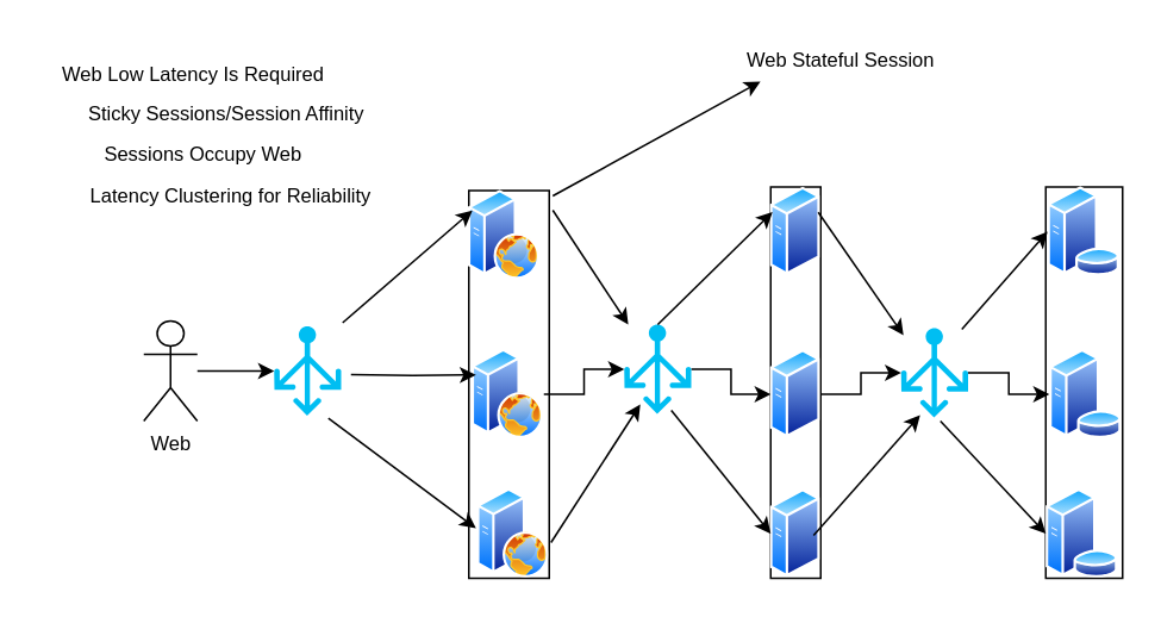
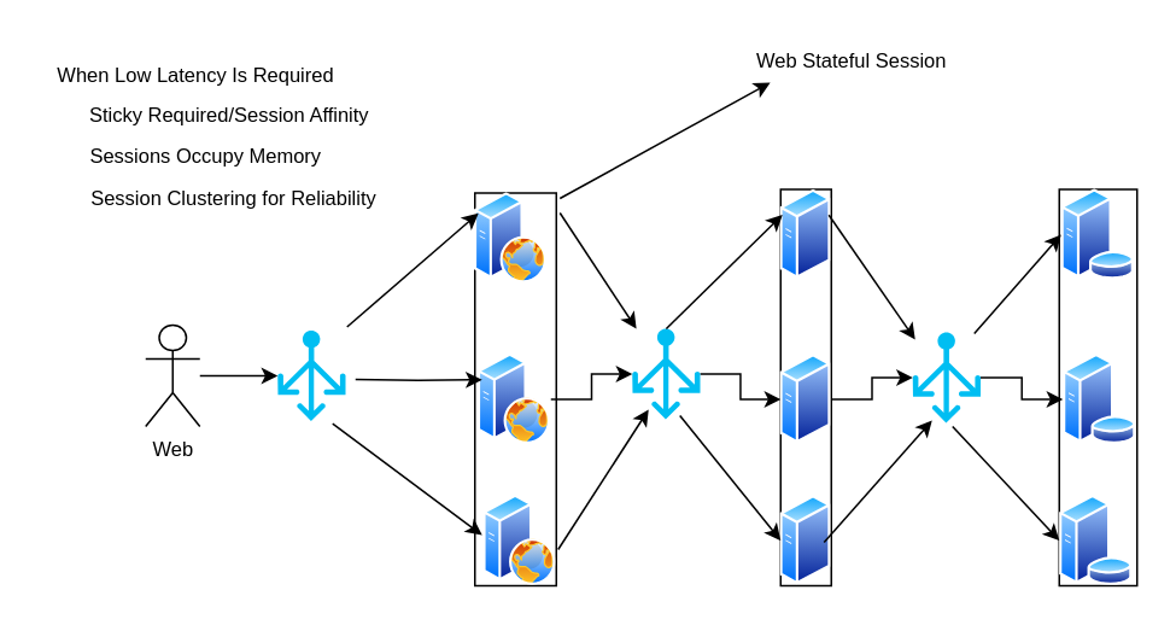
  <mxCell id="0" />
  <mxCell id="1" parent="0" />
  <mxCell id="2" value="" style="group;strokeColor=default;" vertex="1" connectable="0" parent="1"><mxGeometry x="262" y="106" width="45" height="217" as="geometry" /></mxCell>
  <mxCell id="3" value="" style="image;aspect=fixed;perimeter=ellipsePerimeter;html=1;align=center;shadow=0;dashed=0;spacingTop=3;image=img/lib/active_directory/web_server.svg;strokeColor=default;" vertex="1" parent="2"><mxGeometry x="2" y="89" width="40" height="50" as="geometry" /></mxCell>
  <mxCell id="4" value="" style="image;aspect=fixed;perimeter=ellipsePerimeter;html=1;align=center;shadow=0;dashed=0;spacingTop=3;image=img/lib/active_directory/web_server.svg;strokeColor=default;" vertex="1" parent="2"><mxGeometry width="40" height="50" as="geometry" /></mxCell>
  <mxCell id="5" value="" style="image;aspect=fixed;perimeter=ellipsePerimeter;html=1;align=center;shadow=0;dashed=0;spacingTop=3;image=img/lib/active_directory/web_server.svg;strokeColor=default;" vertex="1" parent="2"><mxGeometry x="5" y="167" width="40" height="50" as="geometry" /></mxCell>
  <mxCell id="6" value="" style="group;strokeColor=default;" vertex="1" connectable="0" parent="1"><mxGeometry x="431" y="104" width="28" height="219" as="geometry" /></mxCell>
  <mxCell id="7" value="" style="image;aspect=fixed;perimeter=ellipsePerimeter;html=1;align=center;shadow=0;dashed=0;spacingTop=3;image=img/lib/active_directory/generic_server.svg;" vertex="1" parent="6"><mxGeometry y="91" width="28.0" height="50" as="geometry" /></mxCell>
  <mxCell id="8" value="" style="image;aspect=fixed;perimeter=ellipsePerimeter;html=1;align=center;shadow=0;dashed=0;spacingTop=3;image=img/lib/active_directory/generic_server.svg;" vertex="1" parent="6"><mxGeometry y="169" width="28.0" height="50" as="geometry" /></mxCell>
  <mxCell id="9" value="" style="image;aspect=fixed;perimeter=ellipsePerimeter;html=1;align=center;shadow=0;dashed=0;spacingTop=3;image=img/lib/active_directory/generic_server.svg;" vertex="1" parent="6"><mxGeometry width="28.0" height="50" as="geometry" /></mxCell>
  <mxCell id="10" value="" style="group;strokeColor=default;" vertex="1" connectable="0" parent="1"><mxGeometry x="585" y="104" width="43" height="219" as="geometry" /></mxCell>
  <mxCell id="11" value="" style="image;aspect=fixed;perimeter=ellipsePerimeter;html=1;align=center;shadow=0;dashed=0;spacingTop=3;image=img/lib/active_directory/database_server.svg;" vertex="1" parent="10"><mxGeometry x="2" y="91" width="41" height="50" as="geometry" /></mxCell>
  <mxCell id="12" value="" style="image;aspect=fixed;perimeter=ellipsePerimeter;html=1;align=center;shadow=0;dashed=0;spacingTop=3;image=img/lib/active_directory/database_server.svg;" vertex="1" parent="10"><mxGeometry x="1" width="41" height="50" as="geometry" /></mxCell>
  <mxCell id="13" value="" style="image;aspect=fixed;perimeter=ellipsePerimeter;html=1;align=center;shadow=0;dashed=0;spacingTop=3;image=img/lib/active_directory/database_server.svg;" vertex="1" parent="10"><mxGeometry y="169" width="41" height="50" as="geometry" /></mxCell>
  <mxCell id="14" value="Web Stateful Session" style="text;html=1;strokeColor=none;fillColor=none;align=center;verticalAlign=middle;whiteSpace=wrap;rounded=0;fontSize=11;fontFamily=Helvetica;fontColor=default;" vertex="1" parent="1"><mxGeometry x="380" y="20" width="181" height="25" as="geometry" /></mxCell>
  <mxCell id="15" style="edgeStyle=orthogonalEdgeStyle;shape=connector;rounded=0;orthogonalLoop=1;jettySize=auto;html=1;entryX=0;entryY=0.25;entryDx=0;entryDy=0;labelBackgroundColor=default;strokeColor=default;align=center;verticalAlign=middle;fontFamily=Helvetica;fontSize=11;fontColor=default;endArrow=classic;" edge="1" parent="1" target="3"><mxGeometry relative="1" as="geometry"><mxPoint x="196" y="209" as="sourcePoint" /></mxGeometry></mxCell>
  <mxCell id="16" value="" style="edgeStyle=orthogonalEdgeStyle;shape=connector;rounded=0;orthogonalLoop=1;jettySize=auto;html=1;labelBackgroundColor=default;strokeColor=default;align=center;verticalAlign=middle;fontFamily=Helvetica;fontSize=11;fontColor=default;endArrow=classic;" edge="1" parent="1" source="17" target="20"><mxGeometry relative="1" as="geometry" /></mxCell>
  <mxCell id="17" value="Web" style="shape=umlActor;verticalLabelPosition=bottom;verticalAlign=top;html=1;outlineConnect=0;fontFamily=Helvetica;fontSize=11;fontColor=default;" vertex="1" parent="1"><mxGeometry x="80" y="179" width="30" height="56" as="geometry" /></mxCell>
  <mxCell id="18" value="" style="endArrow=classic;html=1;rounded=0;labelBackgroundColor=default;strokeColor=default;align=center;verticalAlign=middle;fontFamily=Helvetica;fontSize=11;fontColor=default;shape=connector;entryX=0;entryY=0.25;entryDx=0;entryDy=0;exitX=1.022;exitY=-0.04;exitDx=0;exitDy=0;exitPerimeter=0;" edge="1" parent="1" source="20"><mxGeometry width="50" height="50" relative="1" as="geometry"><mxPoint x="110" y="196.667" as="sourcePoint" /><mxPoint x="263.97" y="117.182" as="targetPoint" /></mxGeometry></mxCell>
  <mxCell id="19" value="" style="endArrow=classic;html=1;rounded=0;labelBackgroundColor=default;strokeColor=default;align=center;verticalAlign=middle;fontFamily=Helvetica;fontSize=11;fontColor=default;shape=connector;exitX=0.809;exitY=1.027;exitDx=0;exitDy=0;exitPerimeter=0;" edge="1" parent="1" source="20"><mxGeometry width="50" height="50" relative="1" as="geometry"><mxPoint x="111" y="225" as="sourcePoint" /><mxPoint x="266" y="295" as="targetPoint" /></mxGeometry></mxCell>
  <mxCell id="20" value="" style="verticalLabelPosition=bottom;html=1;verticalAlign=top;align=center;strokeColor=none;fillColor=#00BEF2;shape=mxgraph.azure.load_balancer_generic;pointerEvents=1;fontFamily=Helvetica;fontSize=11;fontColor=default;" vertex="1" parent="1"><mxGeometry x="153" y="182" width="37.5" height="50" as="geometry" /></mxCell>
  <mxCell id="21" value="" style="edgeStyle=orthogonalEdgeStyle;shape=connector;rounded=0;orthogonalLoop=1;jettySize=auto;html=1;labelBackgroundColor=default;strokeColor=default;align=center;verticalAlign=middle;fontFamily=Helvetica;fontSize=11;fontColor=default;endArrow=classic;" edge="1" parent="1" source="22" target="7"><mxGeometry relative="1" as="geometry" /></mxCell>
  <mxCell id="22" value="" style="verticalLabelPosition=bottom;html=1;verticalAlign=top;align=center;strokeColor=none;fillColor=#00BEF2;shape=mxgraph.azure.load_balancer_generic;pointerEvents=1;fontFamily=Helvetica;fontSize=11;fontColor=default;" vertex="1" parent="1"><mxGeometry x="349" y="181" width="37.5" height="50" as="geometry" /></mxCell>
  <mxCell id="23" value="" style="edgeStyle=orthogonalEdgeStyle;shape=connector;rounded=0;orthogonalLoop=1;jettySize=auto;html=1;labelBackgroundColor=default;strokeColor=default;align=center;verticalAlign=middle;fontFamily=Helvetica;fontSize=11;fontColor=default;endArrow=classic;" edge="1" parent="1" source="3" target="22"><mxGeometry relative="1" as="geometry" /></mxCell>
  <mxCell id="24" value="" style="endArrow=classic;html=1;rounded=0;labelBackgroundColor=default;strokeColor=default;align=center;verticalAlign=middle;fontFamily=Helvetica;fontSize=11;fontColor=default;shape=connector;" edge="1" parent="1" target="22"><mxGeometry width="50" height="50" relative="1" as="geometry"><mxPoint x="309" y="117" as="sourcePoint" /><mxPoint x="359" y="67" as="targetPoint" /></mxGeometry></mxCell>
  <mxCell id="25" value="" style="endArrow=classic;html=1;rounded=0;labelBackgroundColor=default;strokeColor=default;align=center;verticalAlign=middle;fontFamily=Helvetica;fontSize=11;fontColor=default;shape=connector;entryX=0.24;entryY=0.893;entryDx=0;entryDy=0;entryPerimeter=0;" edge="1" parent="1" target="22"><mxGeometry width="50" height="50" relative="1" as="geometry"><mxPoint x="308" y="303" as="sourcePoint" /><mxPoint x="358" y="253" as="targetPoint" /></mxGeometry></mxCell>
  <mxCell id="26" value="" style="endArrow=classic;html=1;rounded=0;labelBackgroundColor=default;strokeColor=default;align=center;verticalAlign=middle;fontFamily=Helvetica;fontSize=11;fontColor=default;shape=connector;exitX=0.5;exitY=0;exitDx=0;exitDy=0;exitPerimeter=0;" edge="1" parent="1" source="22"><mxGeometry width="50" height="50" relative="1" as="geometry"><mxPoint x="382" y="168" as="sourcePoint" /><mxPoint x="432" y="118" as="targetPoint" /></mxGeometry></mxCell>
  <mxCell id="27" value="" style="endArrow=classic;html=1;rounded=0;labelBackgroundColor=default;strokeColor=default;align=center;verticalAlign=middle;fontFamily=Helvetica;fontSize=11;fontColor=default;shape=connector;exitX=0.702;exitY=0.96;exitDx=0;exitDy=0;exitPerimeter=0;entryX=0;entryY=0.5;entryDx=0;entryDy=0;" edge="1" parent="1" source="22" target="8"><mxGeometry width="50" height="50" relative="1" as="geometry"><mxPoint x="386" y="291" as="sourcePoint" /><mxPoint x="436" y="241" as="targetPoint" /></mxGeometry></mxCell>
  <mxCell id="28" value="" style="edgeStyle=orthogonalEdgeStyle;shape=connector;rounded=0;orthogonalLoop=1;jettySize=auto;html=1;labelBackgroundColor=default;strokeColor=default;align=center;verticalAlign=middle;fontFamily=Helvetica;fontSize=11;fontColor=default;endArrow=classic;" edge="1" parent="1" source="29" target="11"><mxGeometry relative="1" as="geometry" /></mxCell>
  <mxCell id="29" value="" style="verticalLabelPosition=bottom;html=1;verticalAlign=top;align=center;strokeColor=none;fillColor=#00BEF2;shape=mxgraph.azure.load_balancer_generic;pointerEvents=1;fontFamily=Helvetica;fontSize=11;fontColor=default;" vertex="1" parent="1"><mxGeometry x="504" y="183" width="37.5" height="50" as="geometry" /></mxCell>
  <mxCell id="30" value="" style="endArrow=classic;html=1;rounded=0;labelBackgroundColor=default;strokeColor=default;align=center;verticalAlign=middle;fontFamily=Helvetica;fontSize=11;fontColor=default;shape=connector;exitX=1;exitY=0.25;exitDx=0;exitDy=0;entryX=0.036;entryY=0.08;entryDx=0;entryDy=0;entryPerimeter=0;" edge="1" parent="1" source="9" target="29"><mxGeometry width="50" height="50" relative="1" as="geometry"><mxPoint x="472" y="225" as="sourcePoint" /><mxPoint x="522" y="175" as="targetPoint" /></mxGeometry></mxCell>
  <mxCell id="31" value="" style="endArrow=classic;html=1;rounded=0;labelBackgroundColor=default;strokeColor=default;align=center;verticalAlign=middle;fontFamily=Helvetica;fontSize=11;fontColor=default;shape=connector;entryX=0.284;entryY=0.973;entryDx=0;entryDy=0;entryPerimeter=0;" edge="1" parent="1" target="29"><mxGeometry width="50" height="50" relative="1" as="geometry"><mxPoint x="455" y="299" as="sourcePoint" /><mxPoint x="505" y="249" as="targetPoint" /></mxGeometry></mxCell>
  <mxCell id="32" value="" style="edgeStyle=orthogonalEdgeStyle;shape=connector;rounded=0;orthogonalLoop=1;jettySize=auto;html=1;labelBackgroundColor=default;strokeColor=default;align=center;verticalAlign=middle;fontFamily=Helvetica;fontSize=11;fontColor=default;endArrow=classic;" edge="1" parent="1" source="7" target="29"><mxGeometry relative="1" as="geometry" /></mxCell>
  <mxCell id="33" value="" style="endArrow=classic;html=1;rounded=0;labelBackgroundColor=default;strokeColor=default;align=center;verticalAlign=middle;fontFamily=Helvetica;fontSize=11;fontColor=default;shape=connector;entryX=0;entryY=0.5;entryDx=0;entryDy=0;exitX=0.907;exitY=0.013;exitDx=0;exitDy=0;exitPerimeter=0;" edge="1" parent="1" source="29" target="12"><mxGeometry width="50" height="50" relative="1" as="geometry"><mxPoint x="522" y="172" as="sourcePoint" /><mxPoint x="572" y="122" as="targetPoint" /></mxGeometry></mxCell>
  <mxCell id="34" value="" style="endArrow=classic;html=1;rounded=0;labelBackgroundColor=default;strokeColor=default;align=center;verticalAlign=middle;fontFamily=Helvetica;fontSize=11;fontColor=default;shape=connector;entryX=0;entryY=0.5;entryDx=0;entryDy=0;" edge="1" parent="1" target="13"><mxGeometry width="50" height="50" relative="1" as="geometry"><mxPoint x="526" y="235" as="sourcePoint" /><mxPoint x="572" y="175" as="targetPoint" /></mxGeometry></mxCell>
- <mxCell id="35" value="Web Low Latency Is Required" style="text;html=1;strokeColor=none;fillColor=none;align=center;verticalAlign=middle;whiteSpace=wrap;rounded=0;fontSize=11;fontFamily=Helvetica;fontColor=default;" vertex="1" parent="1"><mxGeometry x="20" y="26" width="176" height="30" as="geometry" /></mxCell>
- <mxCell id="36" value="Sticky Sessions/Session Affinity" style="text;html=1;strokeColor=none;fillColor=none;align=center;verticalAlign=middle;whiteSpace=wrap;rounded=0;fontSize=11;fontFamily=Helvetica;fontColor=default;" vertex="1" parent="1"><mxGeometry x="34" y="48" width="185" height="30" as="geometry" /></mxCell>
- <mxCell id="37" value="Sessions Occupy Web" style="text;html=1;strokeColor=none;fillColor=none;align=center;verticalAlign=middle;whiteSpace=wrap;rounded=0;fontSize=11;fontFamily=Helvetica;fontColor=default;" vertex="1" parent="1"><mxGeometry x="21" y="71" width="185" height="30" as="geometry" /></mxCell>
+ <mxCell id="35" value="When Low Latency Is Required" style="text;html=1;strokeColor=none;fillColor=none;align=center;verticalAlign=middle;whiteSpace=wrap;rounded=0;fontSize=11;fontFamily=Helvetica;fontColor=default;" vertex="1" parent="1"><mxGeometry x="20" y="26" width="176" height="30" as="geometry" /></mxCell>
+ <mxCell id="36" value="Sticky Required/Session Affinity" style="text;html=1;strokeColor=none;fillColor=none;align=center;verticalAlign=middle;whiteSpace=wrap;rounded=0;fontSize=11;fontFamily=Helvetica;fontColor=default;" vertex="1" parent="1"><mxGeometry x="34" y="48" width="185" height="30" as="geometry" /></mxCell>
+ <mxCell id="37" value="Sessions Occupy Memory" style="text;html=1;strokeColor=none;fillColor=none;align=center;verticalAlign=middle;whiteSpace=wrap;rounded=0;fontSize=11;fontFamily=Helvetica;fontColor=default;" vertex="1" parent="1"><mxGeometry x="21" y="71" width="185" height="30" as="geometry" /></mxCell>
  <mxCell id="38" value="" style="endArrow=classic;html=1;rounded=0;entryX=0.25;entryY=1;entryDx=0;entryDy=0;" edge="1" parent="1" target="14"><mxGeometry width="50" height="50" relative="1" as="geometry"><mxPoint x="309" y="109" as="sourcePoint" /><mxPoint x="359" y="59" as="targetPoint" /></mxGeometry></mxCell>
- <mxCell id="39" value="Latency Clustering for Reliability&amp;nbsp;" style="text;html=1;strokeColor=none;fillColor=none;align=center;verticalAlign=middle;whiteSpace=wrap;rounded=0;fontSize=11;fontFamily=Helvetica;fontColor=default;" vertex="1" parent="1"><mxGeometry x="38" y="94" width="185" height="30" as="geometry" /></mxCell>
+ <mxCell id="39" value="Session Clustering for Reliability&amp;nbsp;" style="text;html=1;strokeColor=none;fillColor=none;align=center;verticalAlign=middle;whiteSpace=wrap;rounded=0;fontSize=11;fontFamily=Helvetica;fontColor=default;" vertex="1" parent="1"><mxGeometry x="38" y="94" width="185" height="30" as="geometry" /></mxCell>
